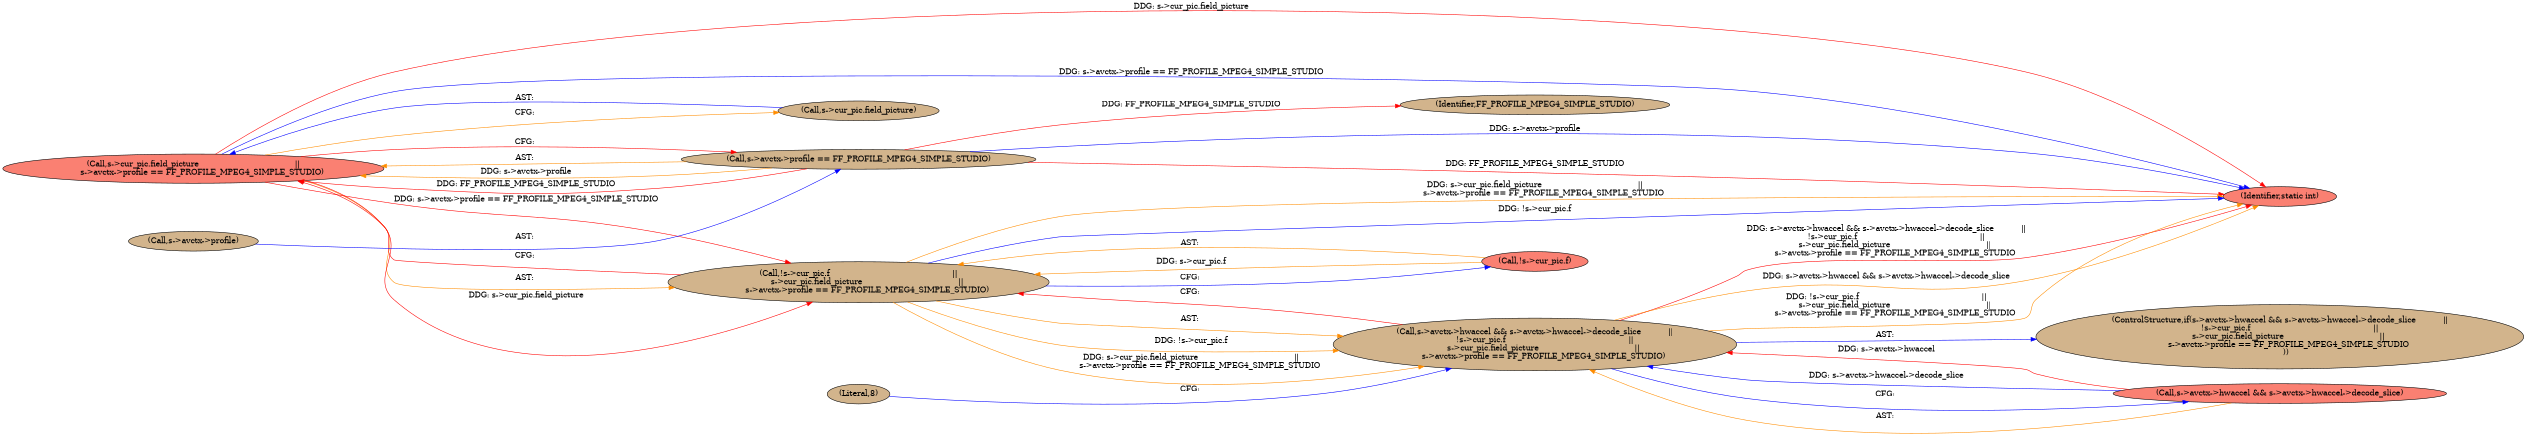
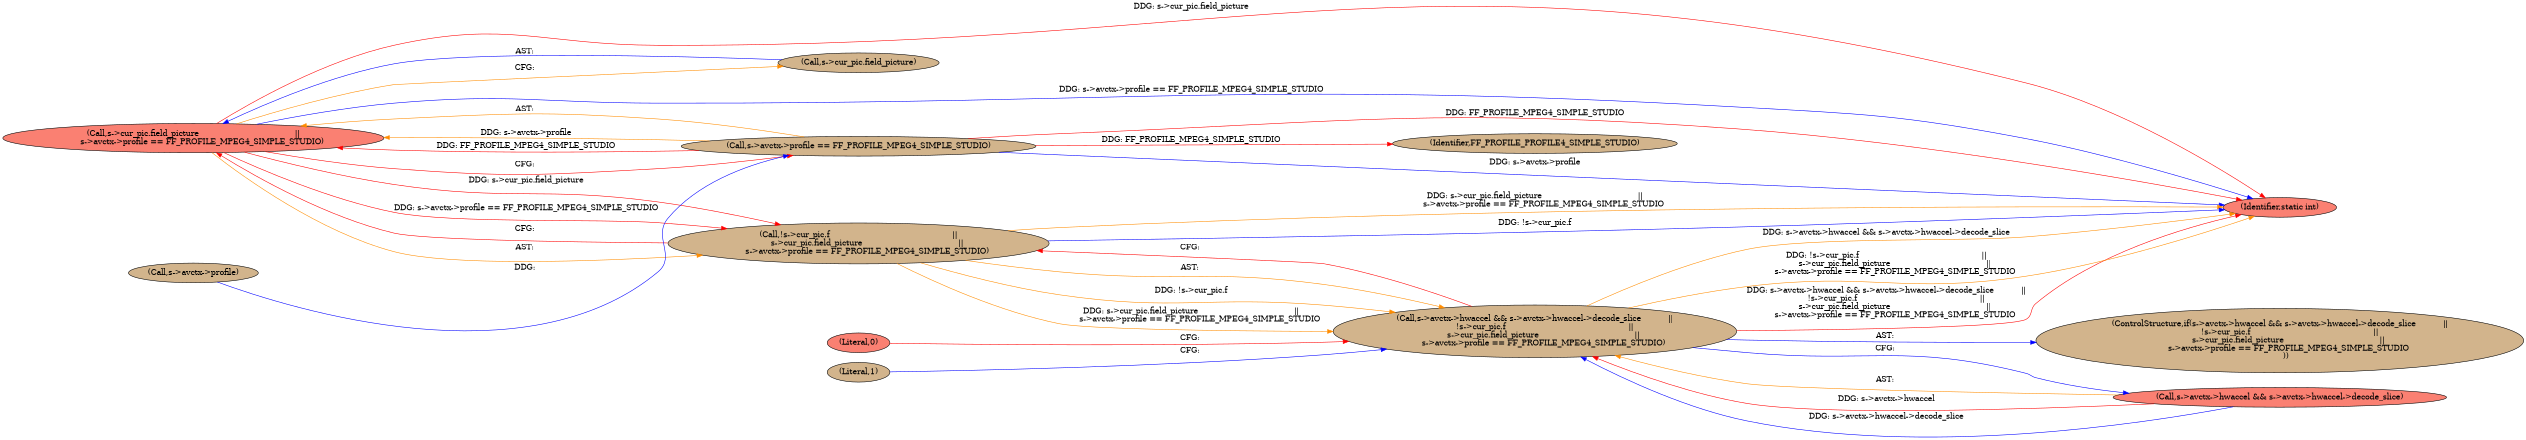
  digraph {
    rankdir=LR
    node [fillcolor=tan style=filled]
    edge [color=darkorange]
    n1 [fillcolor=salmon label="(Call,s->cur_pic.field_picture                                       ||\n       s->avctx->profile == FF_PROFILE_MPEG4_SIMPLE_STUDIO)"]
    n2 [label="(Call,s->avctx->profile == FF_PROFILE_MPEG4_SIMPLE_STUDIO)"]
    n3 [label="(Call,!s->cur_pic.f                                                  ||\n       s->cur_pic.field_picture                                       ||\n       s->avctx->profile == FF_PROFILE_MPEG4_SIMPLE_STUDIO)"]
    n4 [fillcolor=salmon label="(Identifier,static int)"]
    n5 [label="(Call,s->cur_pic.field_picture)"]
-   n6 [label="(Identifier,FF_PROFILE_MPEG4_SIMPLE_STUDIO)"]
+   n6 [label="(Identifier,FF_PROFILE_PROFILE4_SIMPLE_STUDIO)"]
    n7 [label="(Call,s->avctx->hwaccel && s->avctx->hwaccel->decode_slice           ||\n        !s->cur_pic.f                                                  ||\n       s->cur_pic.field_picture                                       ||\n       s->avctx->profile == FF_PROFILE_MPEG4_SIMPLE_STUDIO)"]
-   n8 [fillcolor=salmon label="(Call,!s->cur_pic.f)"]
    n9 [label="(ControlStructure,if(s->avctx->hwaccel && s->avctx->hwaccel->decode_slice           ||\n        !s->cur_pic.f                                                  ||\n       s->cur_pic.field_picture                                       ||\n       s->avctx->profile == FF_PROFILE_MPEG4_SIMPLE_STUDIO\n     ))"]
    n10 [fillcolor=salmon label="(Call,s->avctx->hwaccel && s->avctx->hwaccel->decode_slice)"]
    n11 [label="(Call,s->avctx->profile)"]
-   n13 [label="(Literal,8)"]
+   n12 [fillcolor=salmon label="(Literal,0)"]
+   n13 [label="(Literal,1)"]
    n1 -> n2 [color=red label="CFG: "]
    n1 -> n3 [label="AST: "]
    n1 -> n3 [color=red label="DDG: s->cur_pic.field_picture"]
    n1 -> n3 [color=red label="DDG: s->avctx->profile == FF_PROFILE_MPEG4_SIMPLE_STUDIO"]
    n1 -> n4 [color=red label="DDG: s->cur_pic.field_picture"]
    n1 -> n4 [color=blue label="DDG: s->avctx->profile == FF_PROFILE_MPEG4_SIMPLE_STUDIO"]
    n1 -> n5 [label="CFG: "]
    n2 -> n1 [label="AST: "]
    n2 -> n1 [label="DDG: s->avctx->profile"]
    n2 -> n1 [color=red label="DDG: FF_PROFILE_MPEG4_SIMPLE_STUDIO"]
    n2 -> n4 [color=blue label="DDG: s->avctx->profile"]
    n2 -> n4 [color=red label="DDG: FF_PROFILE_MPEG4_SIMPLE_STUDIO"]
    n2 -> n6 [color=red label="DDG: FF_PROFILE_MPEG4_SIMPLE_STUDIO"]
    n3 -> n1 [color=red label="CFG: "]
    n3 -> n4 [label="DDG: s->cur_pic.field_picture                                       ||\n       s->avctx->profile == FF_PROFILE_MPEG4_SIMPLE_STUDIO"]
    n3 -> n4 [color=blue label="DDG: !s->cur_pic.f"]
    n3 -> n7 [label="AST: "]
    n3 -> n7 [label="DDG: !s->cur_pic.f"]
    n3 -> n7 [label="DDG: s->cur_pic.field_picture                                       ||\n       s->avctx->profile == FF_PROFILE_MPEG4_SIMPLE_STUDIO"]
-   n3 -> n8 [color=blue label="CFG: "]
    n5 -> n1 [color=blue label="AST: "]
    n7 -> n3 [color=red label="CFG: "]
    n7 -> n4 [color=red label="DDG: s->avctx->hwaccel && s->avctx->hwaccel->decode_slice           ||\n        !s->cur_pic.f                                                  ||\n       s->cur_pic.field_picture                                       ||\n       s->avctx->profile == FF_PROFILE_MPEG4_SIMPLE_STUDIO"]
    n7 -> n4 [label="DDG: s->avctx->hwaccel && s->avctx->hwaccel->decode_slice"]
    n7 -> n4 [label="DDG: !s->cur_pic.f                                                  ||\n       s->cur_pic.field_picture                                       ||\n       s->avctx->profile == FF_PROFILE_MPEG4_SIMPLE_STUDIO"]
    n7 -> n9 [color=blue label="AST: "]
    n7 -> n10 [color=blue label="CFG: "]
-   n8 -> n3 [label="AST: "]
-   n8 -> n3 [label="DDG: s->cur_pic.f"]
    n10 -> n7 [label="AST: "]
    n10 -> n7 [color=red label="DDG: s->avctx->hwaccel"]
    n10 -> n7 [color=blue label="DDG: s->avctx->hwaccel->decode_slice"]
-   n11 -> n2 [color=blue label="AST: "]
+   n11 -> n2 [color=blue label="DDG: "]
+   n12 -> n7 [color=red label="CFG: "]
    n13 -> n7 [color=blue label="CFG: "]
  }
